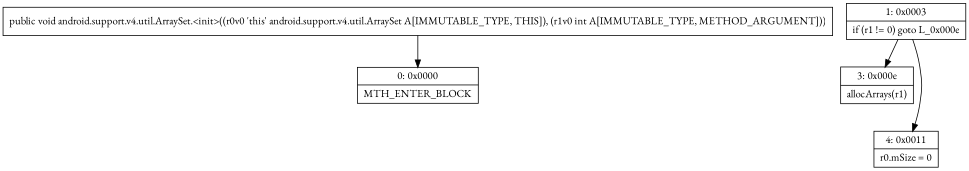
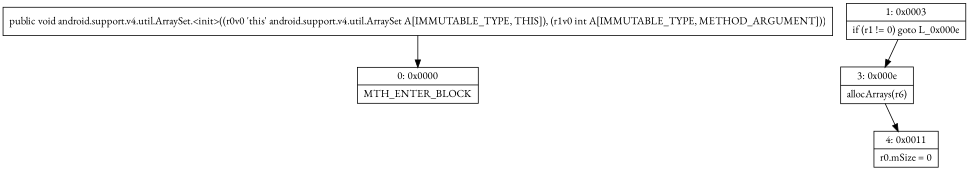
  digraph {
    fontname="EB Garamond"
    node [fontname="EB Garamond" shape=record]
    edge [fontname="EB Garamond"]
    n1 [label="{0\:\ 0x0000|MTH_ENTER_BLOCK\l}"]
    n2 [label="{1\:\ 0x0003|if (r1 != 0) goto L_0x000e\l}"]
-   n3 [label="{3\:\ 0x000e|allocArrays(r1)\l}"]
+   n3 [label="{3\:\ 0x000e|allocArrays(r6)\l}"]
    n4 [label="{4\:\ 0x0011|r0.mSize = 0\l}"]
    n5 [label="{public void android.support.v4.util.ArraySet.\<init\>((r0v0 'this' android.support.v4.util.ArraySet A[IMMUTABLE_TYPE, THIS]), (r1v0 int A[IMMUTABLE_TYPE, METHOD_ARGUMENT])) }"]
    n2 -> n3
-   n2 -> n4
+   n3 -> n4
    n5 -> n1
  }
